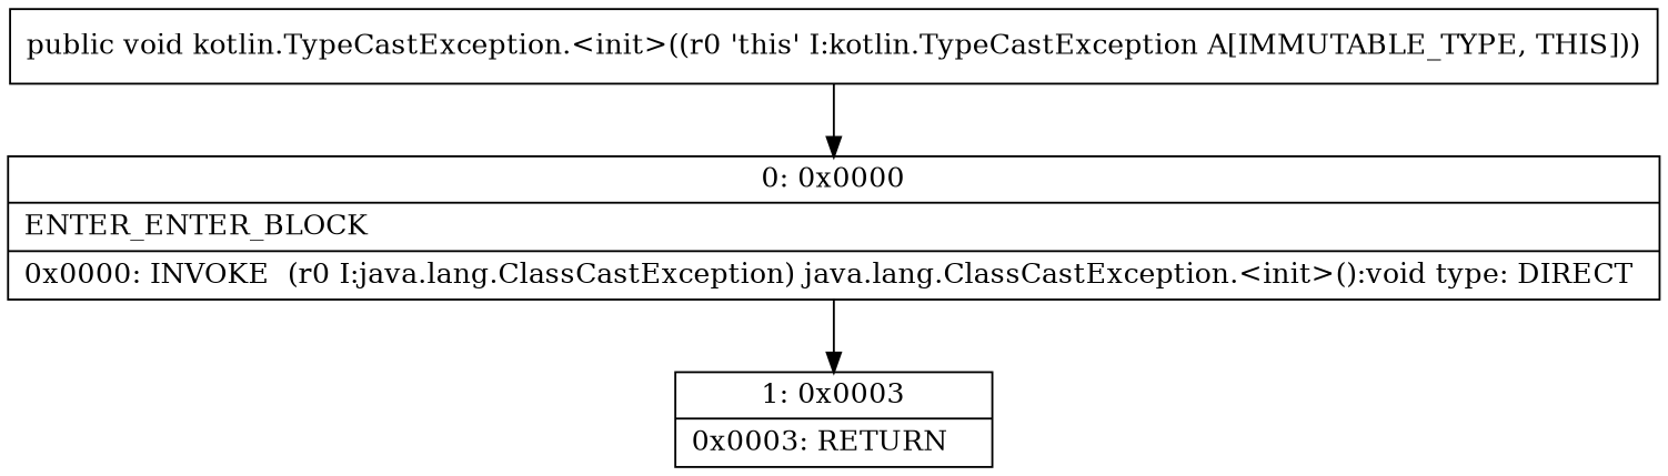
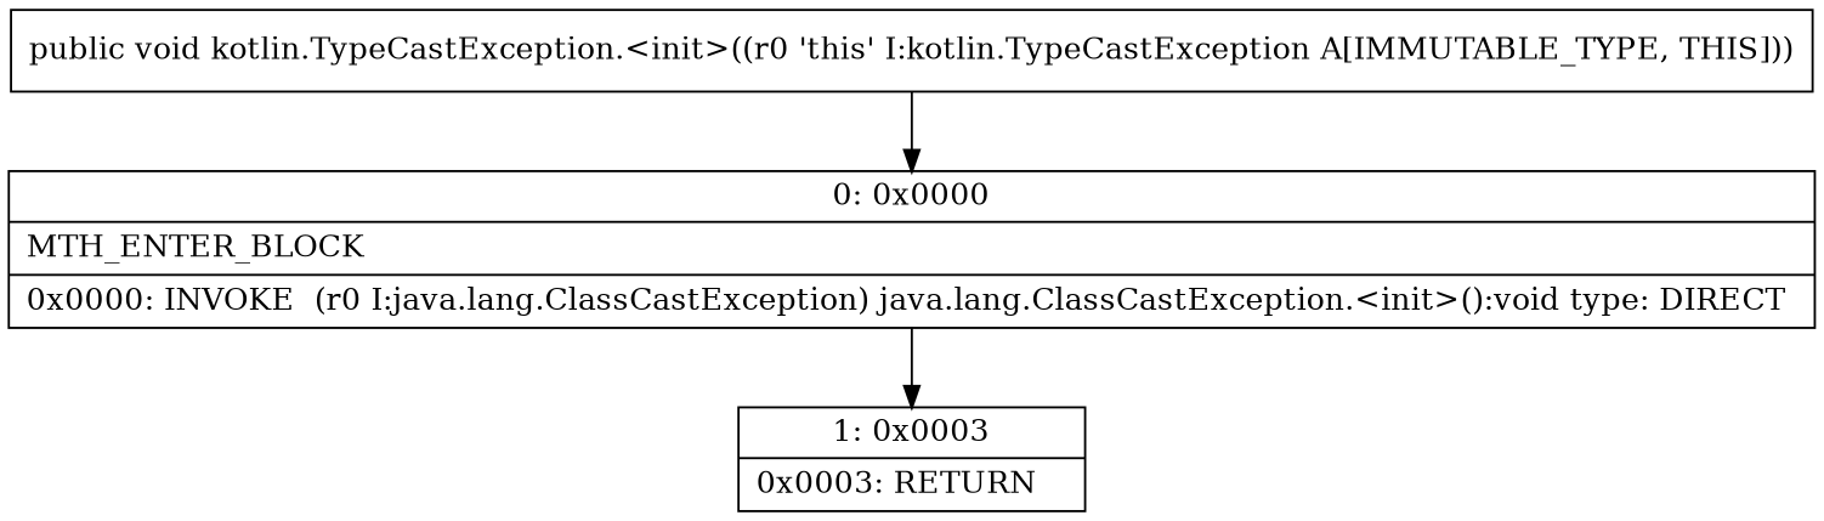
  digraph {
    node [shape=record]
-   n1 [label="{0\:\ 0x0000|ENTER_ENTER_BLOCK\l|0x0000: INVOKE  (r0 I:java.lang.ClassCastException) java.lang.ClassCastException.\<init\>():void type: DIRECT \l}"]
+   n1 [label="{0\:\ 0x0000|MTH_ENTER_BLOCK\l|0x0000: INVOKE  (r0 I:java.lang.ClassCastException) java.lang.ClassCastException.\<init\>():void type: DIRECT \l}"]
    n2 [label="{1\:\ 0x0003|0x0003: RETURN   \l}"]
    n3 [label="{public void kotlin.TypeCastException.\<init\>((r0 'this' I:kotlin.TypeCastException A[IMMUTABLE_TYPE, THIS])) }"]
    n1 -> n2
    n3 -> n1
  }
